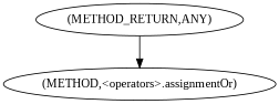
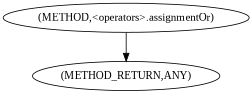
  digraph {
    fontname="Liberation Serif"
    node [fontname="Liberation Serif"]
    n1 [label=<(METHOD,&lt;operators&gt;.assignmentOr)>]
    n2 [label=<(METHOD_RETURN,ANY)>]
-   n2 -> n1 [arrowhead=normal fontname="Liberation Serif"]
+   n1 -> n2 [arrowhead=normal fontname="Liberation Serif"]
  }
